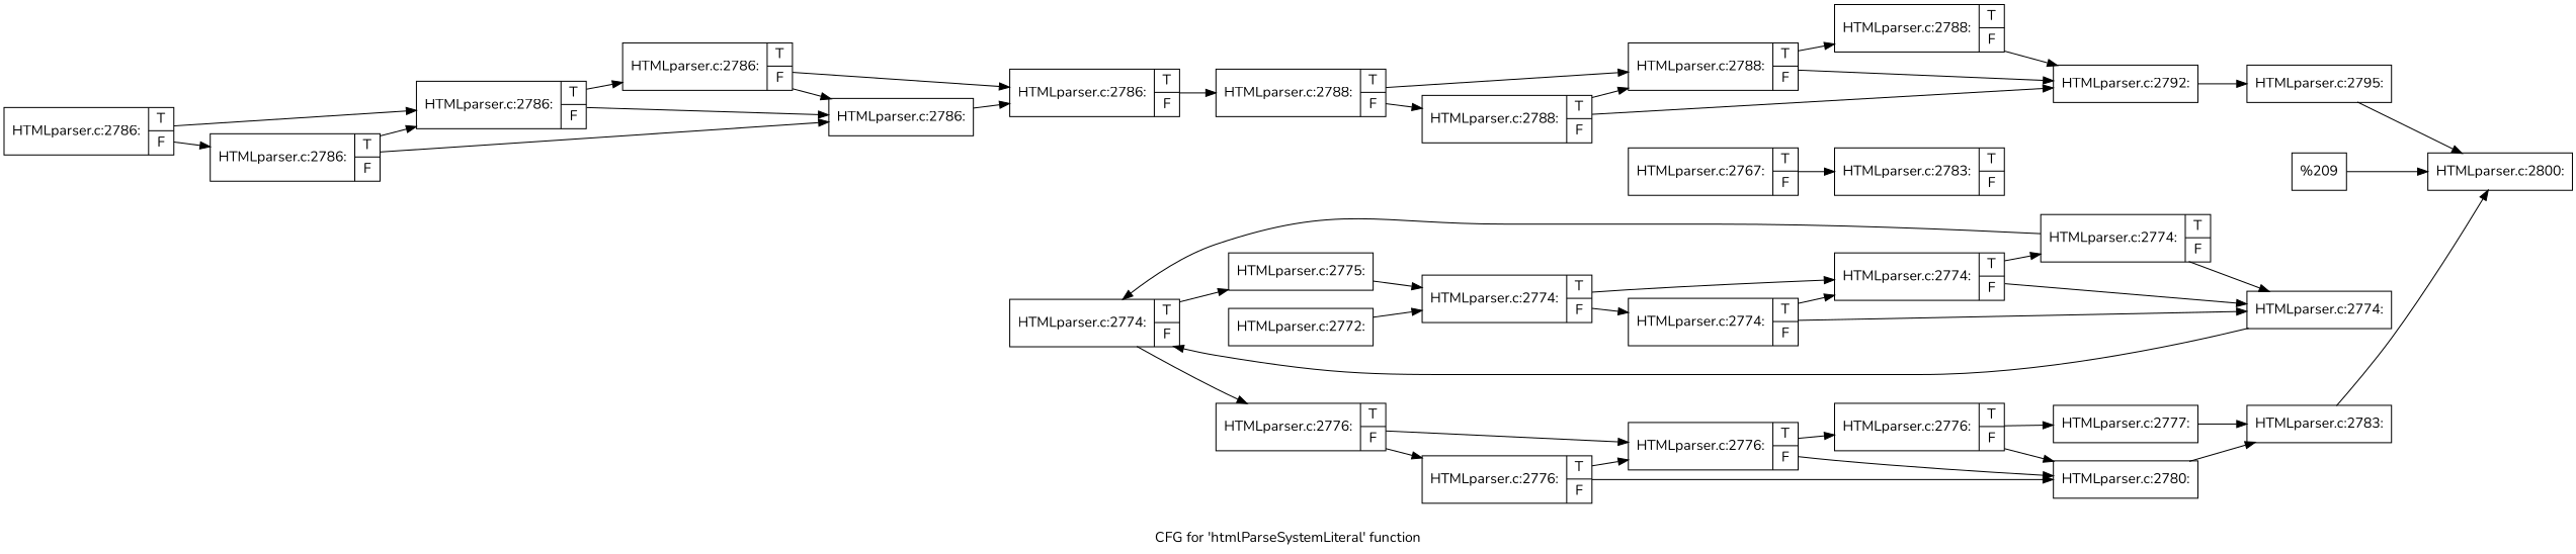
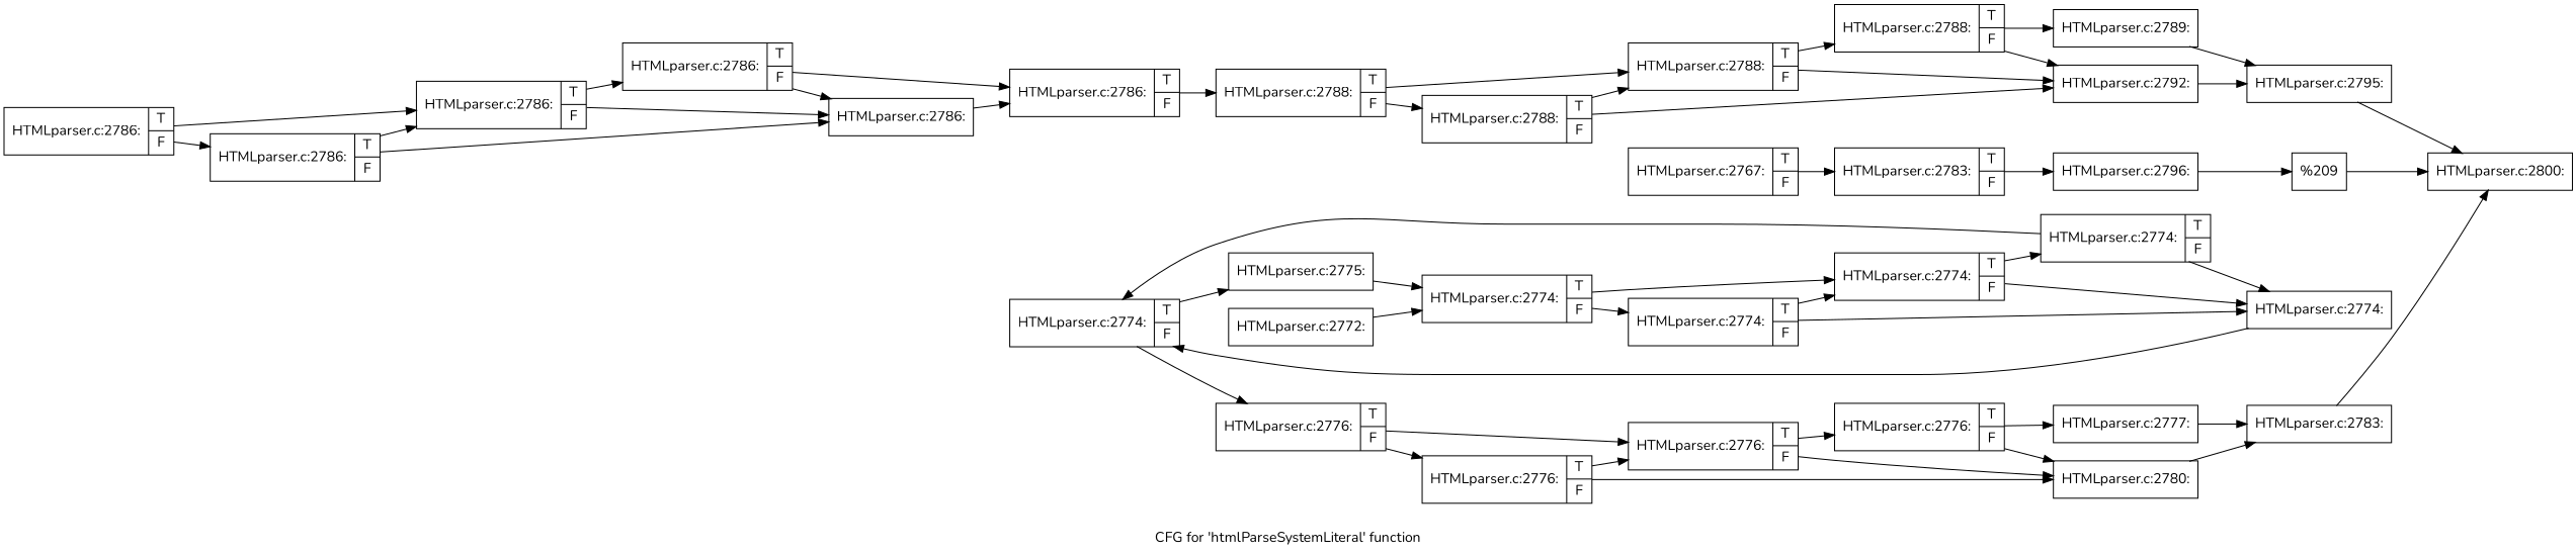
  digraph {
    fontname=Nunito
    label="CFG for 'htmlParseSystemLiteral' function"
    rankdir=LR
    node [fontname=Nunito shape=record]
    edge [fontname=Nunito]
    n1 [label="{HTMLparser.c:2767:|{<s0>T|<s1>F}}"]
    n2 [label="{HTMLparser.c:2783:|{<s0>T|<s1>F}}"]
    n3 [label="{HTMLparser.c:2772:}"]
    n4 [label="{HTMLparser.c:2774:|{<s0>T|<s1>F}}"]
+   n5 [label="{HTMLparser.c:2796:}"]
    n6 [label="{HTMLparser.c:2774:|{<s0>T|<s1>F}}"]
    n7 [label="{HTMLparser.c:2774:|{<s0>T|<s1>F}}"]
    n8 [label="{%209}"]
    n9 [label="{HTMLparser.c:2774:}"]
    n10 [label="{HTMLparser.c:2774:|{<s0>T|<s1>F}}"]
    n11 [label="{HTMLparser.c:2774:|{<s0>T|<s1>F}}"]
    n12 [label="{HTMLparser.c:2775:}"]
    n13 [label="{HTMLparser.c:2776:|{<s0>T|<s1>F}}"]
    n14 [label="{HTMLparser.c:2776:|{<s0>T|<s1>F}}"]
    n15 [label="{HTMLparser.c:2776:|{<s0>T|<s1>F}}"]
    n16 [label="{HTMLparser.c:2780:}"]
    n17 [label="{HTMLparser.c:2776:|{<s0>T|<s1>F}}"]
    n18 [label="{HTMLparser.c:2783:}"]
    n19 [label="{HTMLparser.c:2777:}"]
    n20 [label="{HTMLparser.c:2800:}"]
    n21 [label="{HTMLparser.c:2786:|{<s0>T|<s1>F}}"]
    n22 [label="{HTMLparser.c:2786:|{<s0>T|<s1>F}}"]
    n23 [label="{HTMLparser.c:2786:|{<s0>T|<s1>F}}"]
    n24 [label="{HTMLparser.c:2786:}"]
    n25 [label="{HTMLparser.c:2786:|{<s0>T|<s1>F}}"]
    n26 [label="{HTMLparser.c:2786:|{<s0>T|<s1>F}}"]
    n27 [label="{HTMLparser.c:2788:|{<s0>T|<s1>F}}"]
    n28 [label="{HTMLparser.c:2788:|{<s0>T|<s1>F}}"]
    n29 [label="{HTMLparser.c:2788:|{<s0>T|<s1>F}}"]
    n30 [label="{HTMLparser.c:2792:}"]
    n31 [label="{HTMLparser.c:2788:|{<s0>T|<s1>F}}"]
    n32 [label="{HTMLparser.c:2795:}"]
+   n33 [label="{HTMLparser.c:2789:}"]
    n1 -> n2
+   n2 -> n5
    n3 -> n4
    n4 -> n6
    n4 -> n7
+   n5 -> n8
    n6 -> n7
    n6 -> n9
    n7 -> n9
    n7 -> n10
    n8 -> n20
    n9 -> n11
    n10 -> n9
    n10 -> n11
    n11 -> n12
    n11 -> n13
    n12 -> n4
    n13 -> n14
    n13 -> n15
    n14 -> n15
    n14 -> n16
    n15 -> n16
    n15 -> n17
    n16 -> n18
    n17 -> n16
    n17 -> n19
    n18 -> n20
    n19 -> n18
    n21 -> n22
    n21 -> n23
    n22 -> n23
    n22 -> n24
    n23 -> n24
    n23 -> n25
    n24 -> n26
    n25 -> n24
    n25 -> n26
    n26 -> n27
    n27 -> n28
    n27 -> n29
    n28 -> n29
    n28 -> n30
    n29 -> n30
    n29 -> n31
    n30 -> n32
    n31 -> n30
+   n31 -> n33
    n32 -> n20
+   n33 -> n32
  }
